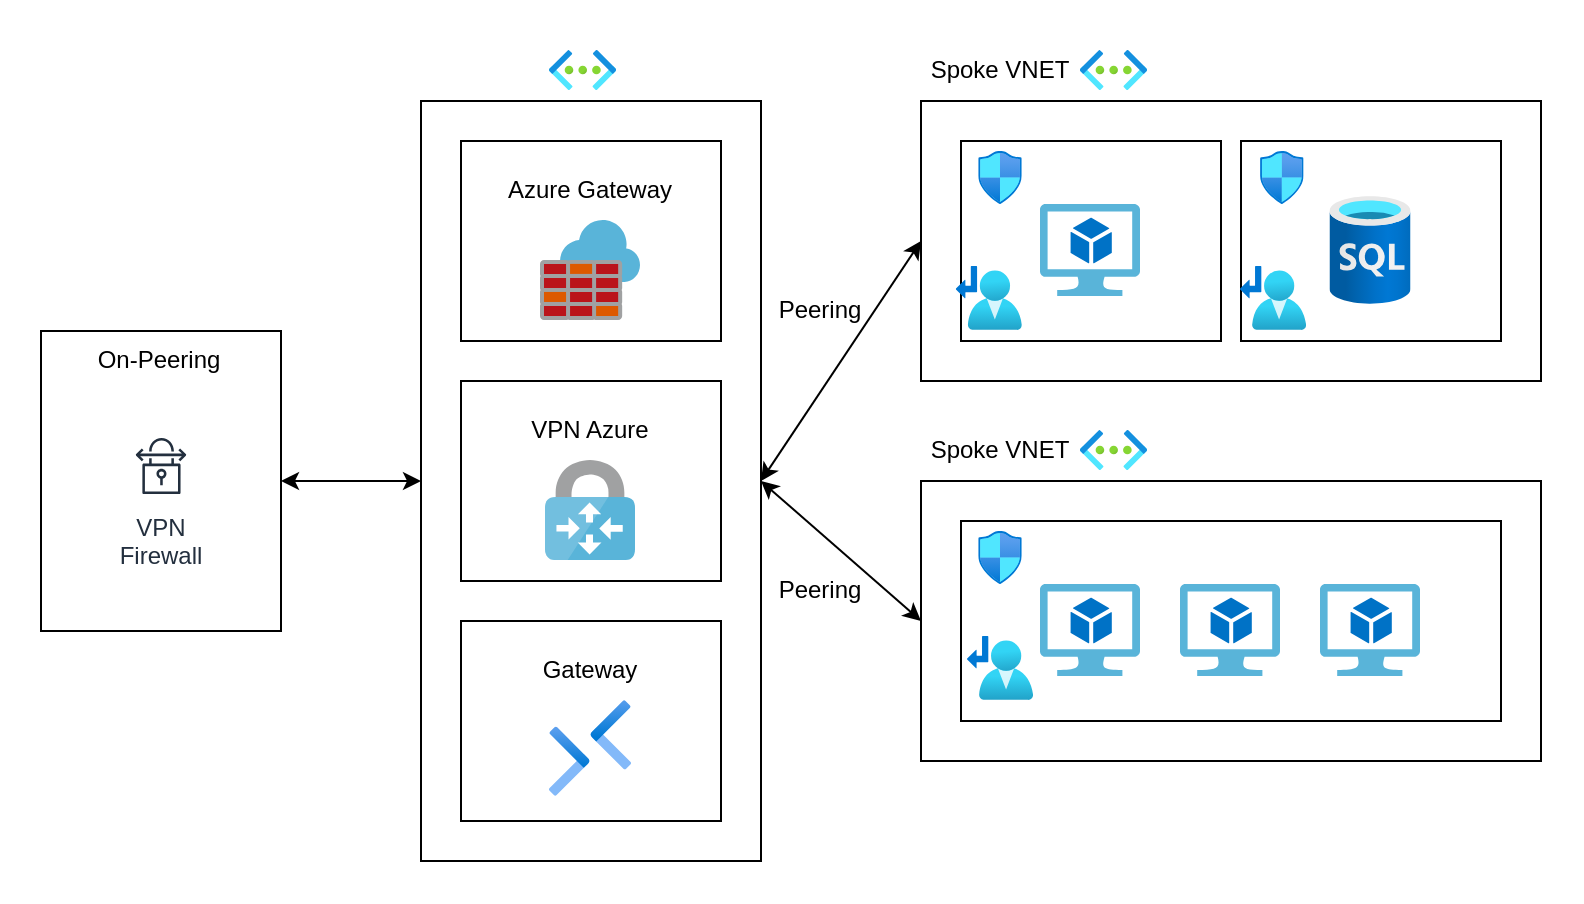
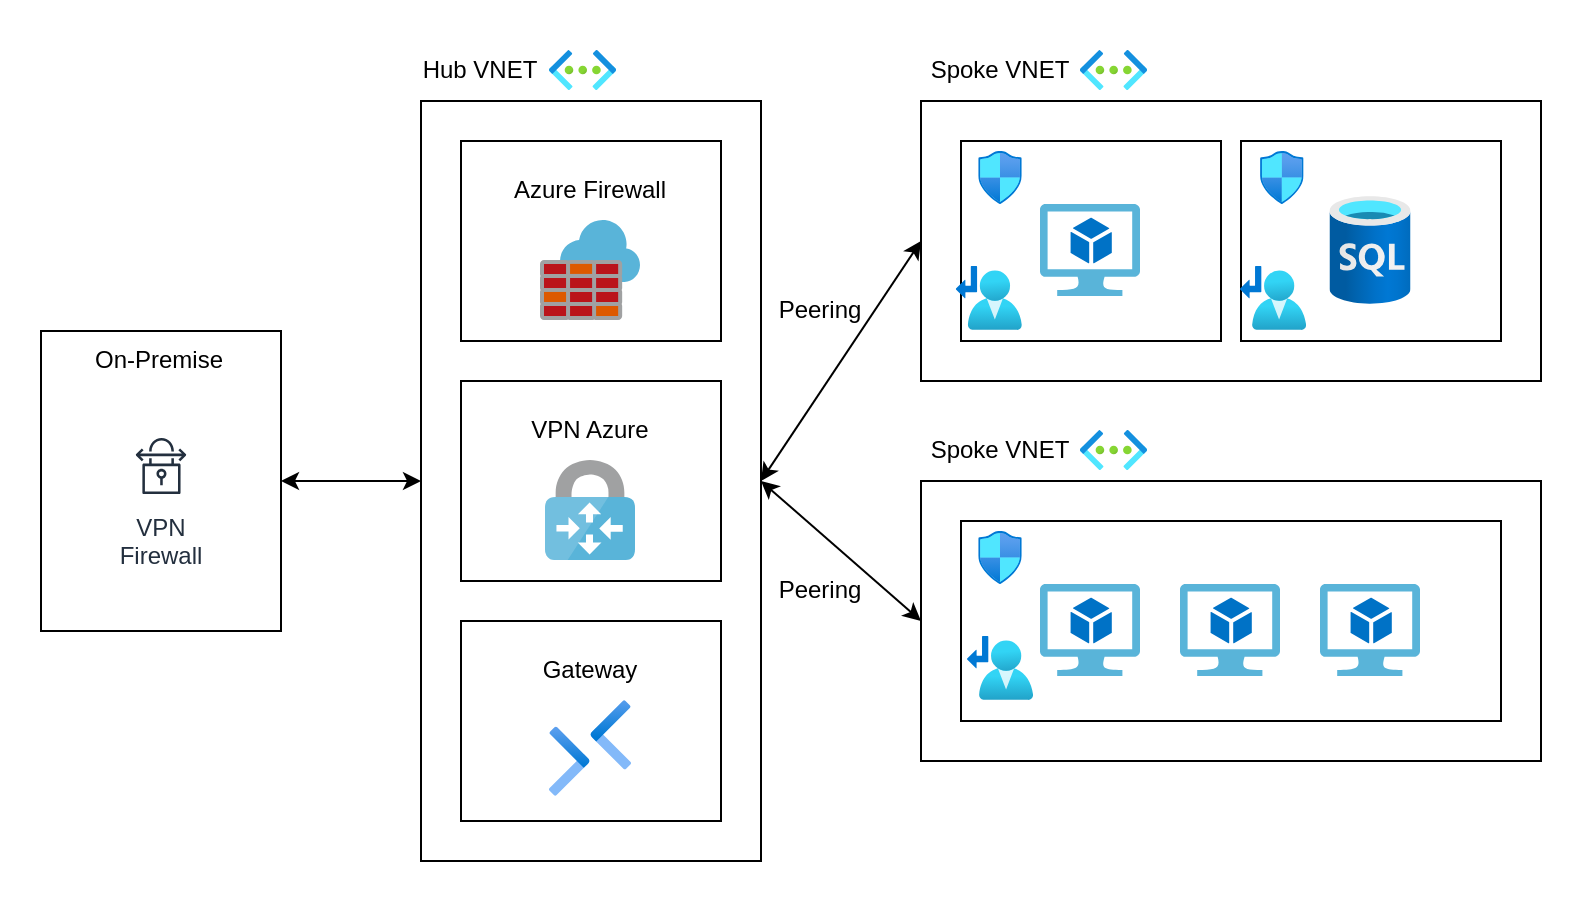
  <mxCell id="0" />
  <mxCell id="1" parent="0" />
  <mxCell id="2" value="" style="rounded=0;whiteSpace=wrap;html=1;" parent="1" vertex="1"><mxGeometry x="210" y="50" width="170" height="380" as="geometry" /></mxCell>
  <mxCell id="3" value="" style="rounded=0;whiteSpace=wrap;html=1;" parent="1" vertex="1"><mxGeometry x="230" y="70" width="130" height="100" as="geometry" /></mxCell>
  <mxCell id="4" value="" style="rounded=0;whiteSpace=wrap;html=1;" parent="1" vertex="1"><mxGeometry x="230" y="190" width="130" height="100" as="geometry" /></mxCell>
  <mxCell id="5" value="" style="rounded=0;whiteSpace=wrap;html=1;" parent="1" vertex="1"><mxGeometry x="230" y="310" width="130" height="100" as="geometry" /></mxCell>
+ <mxCell id="6" value="Hub VNET" style="text;html=1;align=center;verticalAlign=middle;whiteSpace=wrap;rounded=0;" parent="1" vertex="1"><mxGeometry x="210" y="20" width="60" height="30" as="geometry" /></mxCell>
  <mxCell id="7" value="" style="image;sketch=0;aspect=fixed;html=1;points=[];align=center;fontSize=12;image=img/lib/mscae/Azure_Firewall.svg;" parent="1" vertex="1"><mxGeometry x="270" y="110" width="50" height="50" as="geometry" /></mxCell>
- <mxCell id="8" value="Azure Gateway" style="text;html=1;align=center;verticalAlign=middle;whiteSpace=wrap;rounded=0;" parent="1" vertex="1"><mxGeometry x="250" y="80" width="90" height="30" as="geometry" /></mxCell>
+ <mxCell id="8" value="Azure Firewall" style="text;html=1;align=center;verticalAlign=middle;whiteSpace=wrap;rounded=0;" parent="1" vertex="1"><mxGeometry x="250" y="80" width="90" height="30" as="geometry" /></mxCell>
  <mxCell id="9" value="" style="image;sketch=0;aspect=fixed;html=1;points=[];align=center;fontSize=12;image=img/lib/mscae/VPN_Gateway.svg;" parent="1" vertex="1"><mxGeometry x="272.5" y="230" width="45" height="50" as="geometry" /></mxCell>
  <mxCell id="10" value="VPN Azure" style="text;html=1;align=center;verticalAlign=middle;whiteSpace=wrap;rounded=0;" parent="1" vertex="1"><mxGeometry x="250" y="200" width="90" height="30" as="geometry" /></mxCell>
  <mxCell id="11" value="" style="image;aspect=fixed;html=1;points=[];align=center;fontSize=12;image=img/lib/azure2/networking/Bastions.svg;" parent="1" vertex="1"><mxGeometry x="274.53" y="350" width="40.94" height="48" as="geometry" /></mxCell>
  <mxCell id="12" value="Gateway" style="text;html=1;align=center;verticalAlign=middle;whiteSpace=wrap;rounded=0;" parent="1" vertex="1"><mxGeometry x="250" y="320" width="90" height="30" as="geometry" /></mxCell>
  <mxCell id="13" value="" style="rounded=0;whiteSpace=wrap;html=1;" parent="1" vertex="1"><mxGeometry x="460" y="50" width="310" height="140" as="geometry" /></mxCell>
  <mxCell id="14" value="Spoke VNET" style="text;html=1;align=center;verticalAlign=middle;whiteSpace=wrap;rounded=0;" parent="1" vertex="1"><mxGeometry x="460" y="20" width="80" height="30" as="geometry" /></mxCell>
  <mxCell id="15" value="" style="rounded=0;whiteSpace=wrap;html=1;" parent="1" vertex="1"><mxGeometry x="480" y="70" width="130" height="100" as="geometry" /></mxCell>
  <mxCell id="16" value="" style="rounded=0;whiteSpace=wrap;html=1;" parent="1" vertex="1"><mxGeometry x="620" y="70" width="130" height="100" as="geometry" /></mxCell>
  <mxCell id="17" value="" style="image;sketch=0;aspect=fixed;html=1;points=[];align=center;fontSize=12;image=img/lib/mscae/Virtual_Machine_2.svg;" parent="1" vertex="1"><mxGeometry x="520" y="102" width="50" height="46" as="geometry" /></mxCell>
  <mxCell id="18" value="" style="image;aspect=fixed;html=1;points=[];align=center;fontSize=12;image=img/lib/azure2/networking/Virtual_Networks.svg;" parent="1" vertex="1"><mxGeometry x="274.53" y="25" width="33.5" height="20" as="geometry" /></mxCell>
  <mxCell id="19" value="" style="image;aspect=fixed;html=1;points=[];align=center;fontSize=12;image=img/lib/azure2/networking/Virtual_Networks.svg;" parent="1" vertex="1"><mxGeometry x="540" y="25" width="33.5" height="20" as="geometry" /></mxCell>
  <mxCell id="20" value="" style="image;aspect=fixed;html=1;points=[];align=center;fontSize=12;image=img/lib/azure2/networking/Network_Security_Groups.svg;" parent="1" vertex="1"><mxGeometry x="489.09" y="75.5" width="21.82" height="26.5" as="geometry" /></mxCell>
  <mxCell id="21" value="" style="image;aspect=fixed;html=1;points=[];align=center;fontSize=12;image=img/lib/azure2/networking/Network_Security_Groups.svg;" parent="1" vertex="1"><mxGeometry x="630" y="75.5" width="21.82" height="26.5" as="geometry" /></mxCell>
  <mxCell id="22" value="" style="image;aspect=fixed;html=1;points=[];align=center;fontSize=12;image=img/lib/azure2/databases/SQL_Database.svg;" parent="1" vertex="1"><mxGeometry x="664.75" y="98" width="40.5" height="54" as="geometry" /></mxCell>
  <mxCell id="23" value="" style="rounded=0;whiteSpace=wrap;html=1;" parent="1" vertex="1"><mxGeometry x="460" y="240" width="310" height="140" as="geometry" /></mxCell>
  <mxCell id="24" value="Spoke VNET" style="text;html=1;align=center;verticalAlign=middle;whiteSpace=wrap;rounded=0;" parent="1" vertex="1"><mxGeometry x="460" y="210" width="80" height="30" as="geometry" /></mxCell>
  <mxCell id="25" value="" style="rounded=0;whiteSpace=wrap;html=1;" parent="1" vertex="1"><mxGeometry x="480" y="260" width="270" height="100" as="geometry" /></mxCell>
  <mxCell id="26" value="" style="image;sketch=0;aspect=fixed;html=1;points=[];align=center;fontSize=12;image=img/lib/mscae/Virtual_Machine_2.svg;" parent="1" vertex="1"><mxGeometry x="520" y="292" width="50" height="46" as="geometry" /></mxCell>
  <mxCell id="27" value="" style="image;aspect=fixed;html=1;points=[];align=center;fontSize=12;image=img/lib/azure2/networking/Virtual_Networks.svg;" parent="1" vertex="1"><mxGeometry x="540" y="215" width="33.5" height="20" as="geometry" /></mxCell>
  <mxCell id="28" value="" style="image;aspect=fixed;html=1;points=[];align=center;fontSize=12;image=img/lib/azure2/networking/Network_Security_Groups.svg;" parent="1" vertex="1"><mxGeometry x="489.09" y="265.5" width="21.82" height="26.5" as="geometry" /></mxCell>
  <mxCell id="29" value="" style="image;sketch=0;aspect=fixed;html=1;points=[];align=center;fontSize=12;image=img/lib/mscae/Virtual_Machine_2.svg;" parent="1" vertex="1"><mxGeometry x="590" y="292" width="50" height="46" as="geometry" /></mxCell>
  <mxCell id="30" value="" style="image;sketch=0;aspect=fixed;html=1;points=[];align=center;fontSize=12;image=img/lib/mscae/Virtual_Machine_2.svg;" parent="1" vertex="1"><mxGeometry x="660" y="292" width="50" height="46" as="geometry" /></mxCell>
  <mxCell id="31" value="" style="endArrow=classic;startArrow=classic;html=1;rounded=0;exitX=1;exitY=0.5;exitDx=0;exitDy=0;entryX=0;entryY=0.5;entryDx=0;entryDy=0;" parent="1" source="2" target="13" edge="1"><mxGeometry width="50" height="50" relative="1" as="geometry"><mxPoint x="400" y="220" as="sourcePoint" /><mxPoint x="450" y="170" as="targetPoint" /></mxGeometry></mxCell>
  <mxCell id="32" value="" style="endArrow=classic;startArrow=classic;html=1;rounded=0;entryX=0;entryY=0.5;entryDx=0;entryDy=0;" parent="1" target="23" edge="1"><mxGeometry width="50" height="50" relative="1" as="geometry"><mxPoint x="380" y="240" as="sourcePoint" /><mxPoint x="470" y="130" as="targetPoint" /></mxGeometry></mxCell>
  <mxCell id="33" value="Peering" style="text;html=1;align=center;verticalAlign=middle;whiteSpace=wrap;rounded=0;" parent="1" vertex="1"><mxGeometry x="370" y="140" width="80" height="30" as="geometry" /></mxCell>
  <mxCell id="34" value="Peering" style="text;html=1;align=center;verticalAlign=middle;whiteSpace=wrap;rounded=0;" parent="1" vertex="1"><mxGeometry x="370" y="280" width="80" height="30" as="geometry" /></mxCell>
  <mxCell id="35" value="" style="rounded=0;whiteSpace=wrap;html=1;" parent="1" vertex="1"><mxGeometry x="20" y="165" width="120" height="150" as="geometry" /></mxCell>
- <mxCell id="36" value="On-Peering" style="text;html=1;align=center;verticalAlign=middle;whiteSpace=wrap;rounded=0;" parent="1" vertex="1"><mxGeometry x="35.28" y="165" width="89.44" height="30" as="geometry" /></mxCell>
+ <mxCell id="36" value="On-Premise" style="text;html=1;align=center;verticalAlign=middle;whiteSpace=wrap;rounded=0;" parent="1" vertex="1"><mxGeometry x="35.28" y="165" width="89.44" height="30" as="geometry" /></mxCell>
  <mxCell id="37" value="" style="endArrow=classic;startArrow=classic;html=1;rounded=0;exitX=1;exitY=0.5;exitDx=0;exitDy=0;entryX=0;entryY=0.5;entryDx=0;entryDy=0;" parent="1" source="35" target="2" edge="1"><mxGeometry width="50" height="50" relative="1" as="geometry"><mxPoint x="20" y="360" as="sourcePoint" /><mxPoint x="70" y="310" as="targetPoint" /></mxGeometry></mxCell>
  <mxCell id="38" value="VPN&#10;Firewall" style="sketch=0;outlineConnect=0;fontColor=#232F3E;gradientColor=none;strokeColor=#232F3E;fillColor=#ffffff;dashed=0;verticalLabelPosition=bottom;verticalAlign=top;align=center;html=1;fontSize=12;fontStyle=0;aspect=fixed;shape=mxgraph.aws4.resourceIcon;resIcon=mxgraph.aws4.vpn_connection;" parent="1" vertex="1"><mxGeometry x="62.5" y="215" width="35" height="35" as="geometry" /></mxCell>
  <mxCell id="39" value="" style="image;aspect=fixed;html=1;points=[];align=center;fontSize=12;image=img/lib/azure2/networking/Route_Tables.svg;" parent="1" vertex="1"><mxGeometry x="477.88" y="133" width="33.03" height="32" as="geometry" /></mxCell>
  <mxCell id="40" value="" style="image;aspect=fixed;html=1;points=[];align=center;fontSize=12;image=img/lib/azure2/networking/Route_Tables.svg;" parent="1" vertex="1"><mxGeometry x="620" y="133" width="33.03" height="32" as="geometry" /></mxCell>
  <mxCell id="41" value="" style="image;aspect=fixed;html=1;points=[];align=center;fontSize=12;image=img/lib/azure2/networking/Route_Tables.svg;" parent="1" vertex="1"><mxGeometry x="483.49" y="318" width="33.03" height="32" as="geometry" /></mxCell>
